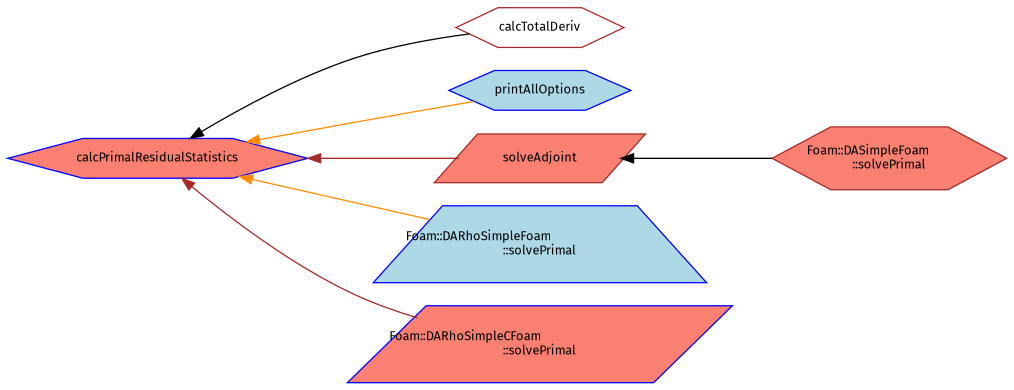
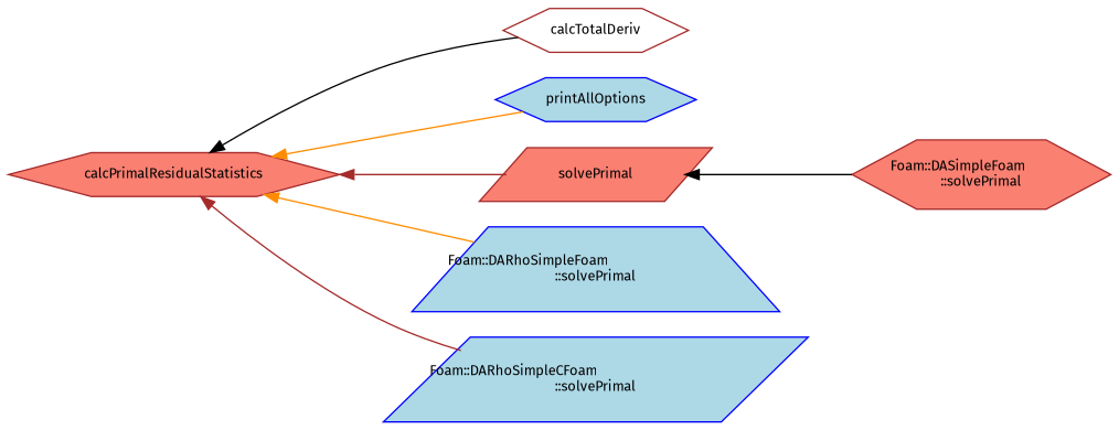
  digraph {
    fontname="Fira Sans"
    rankdir=LR
    node [color=blue fillcolor=salmon fontname="Fira Sans" fontsize=10 shape=hexagon style=filled]
    edge [color=black dir=back fontname="Fira Sans" fontsize=10 labelfontname=Helvetica labelfontsize=10 style=solid]
-   n1 [fontcolor=black height=0.2 label=calcPrimalResidualStatistics width=0.4]
+   n1 [color=brown fontcolor=black height=0.2 label=calcPrimalResidualStatistics width=0.4]
    n2 [color=brown fillcolor=white height=0.2 label=calcTotalDeriv width=0.4]
    n3 [fillcolor=lightblue height=0.2 label=printAllOptions width=0.4]
-   n4 [color=brown height=0.2 label=solveAdjoint shape=parallelogram width=0.4]
+   n4 [color=brown height=0.2 label=solvePrimal shape=parallelogram width=0.4]
    n5 [fillcolor=lightblue height=0.2 label="Foam::DARhoSimpleFoam\l::solvePrimal" shape=trapezium width=0.4]
-   n6 [height=0.2 label="Foam::DARhoSimpleCFoam\l::solvePrimal" shape=parallelogram width=0.4]
+   n6 [fillcolor=lightblue height=0.2 label="Foam::DARhoSimpleCFoam\l::solvePrimal" shape=parallelogram width=0.4]
    n7 [color=brown height=0.2 label="Foam::DASimpleFoam\l::solvePrimal" width=0.4]
    n1 -> n2
    n1 -> n3 [color=darkorange]
    n1 -> n4 [color=brown]
    n1 -> n5 [color=darkorange]
    n1 -> n6 [color=brown]
    n4 -> n7
  }
